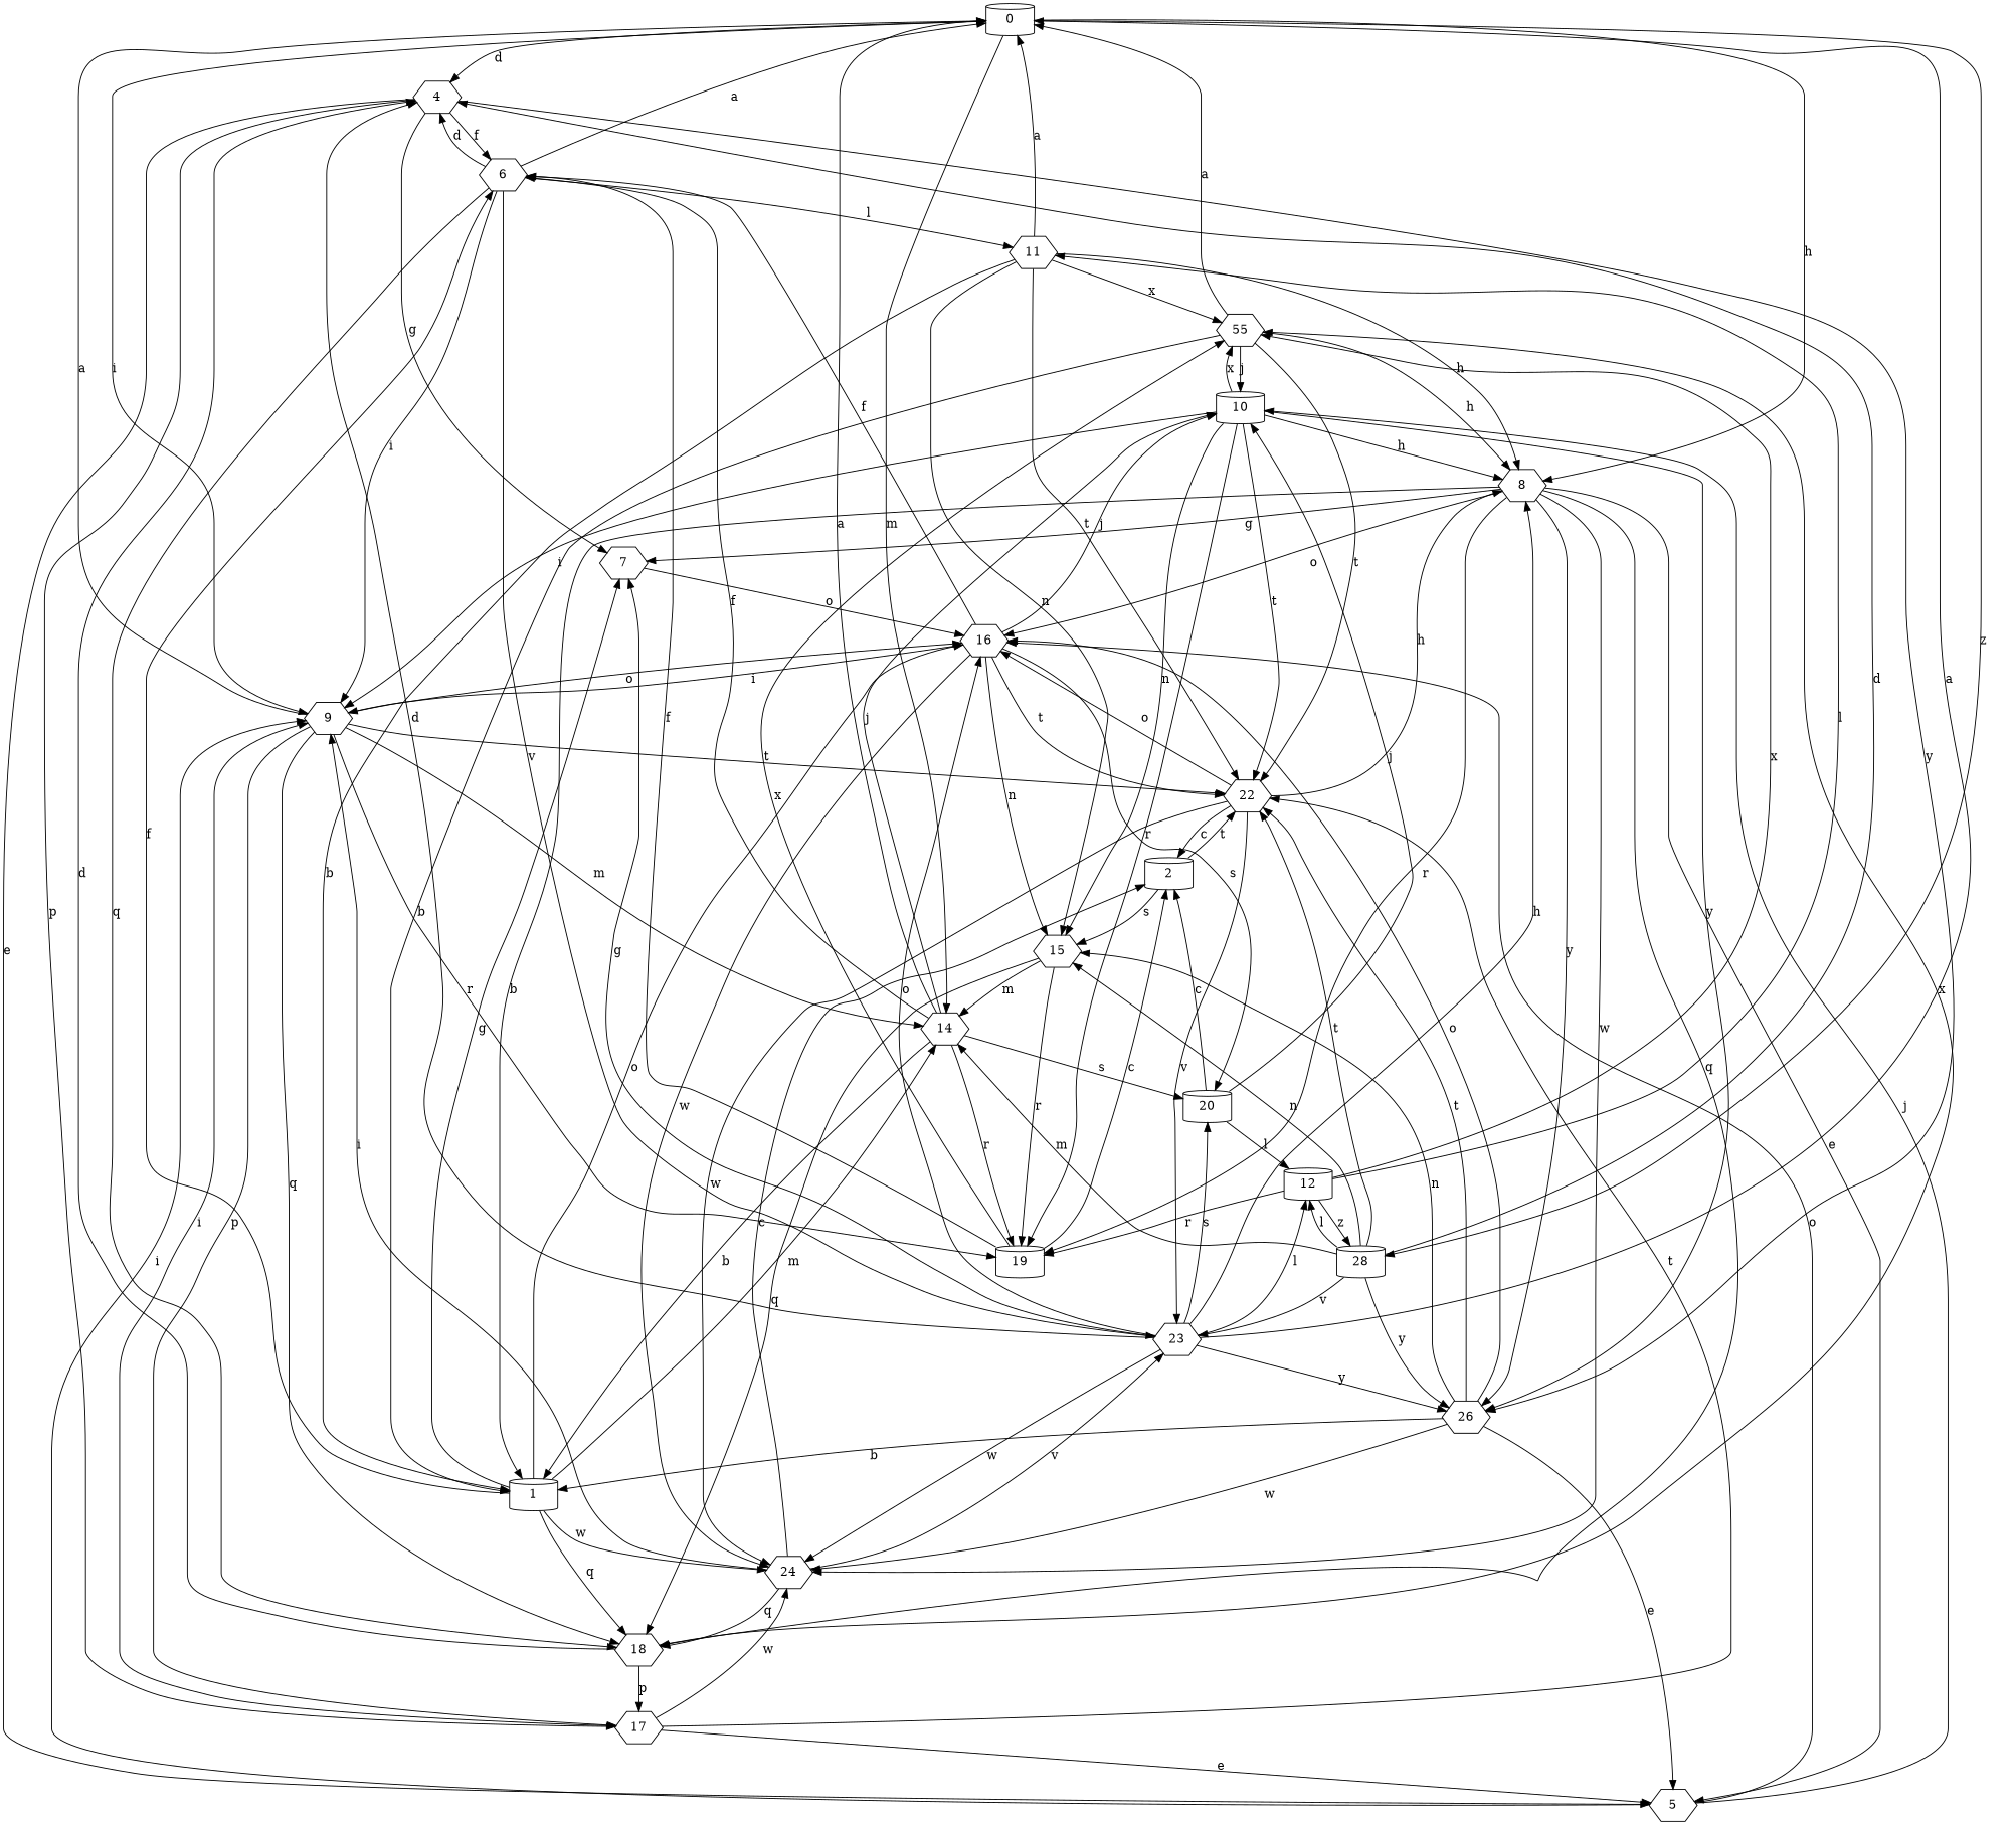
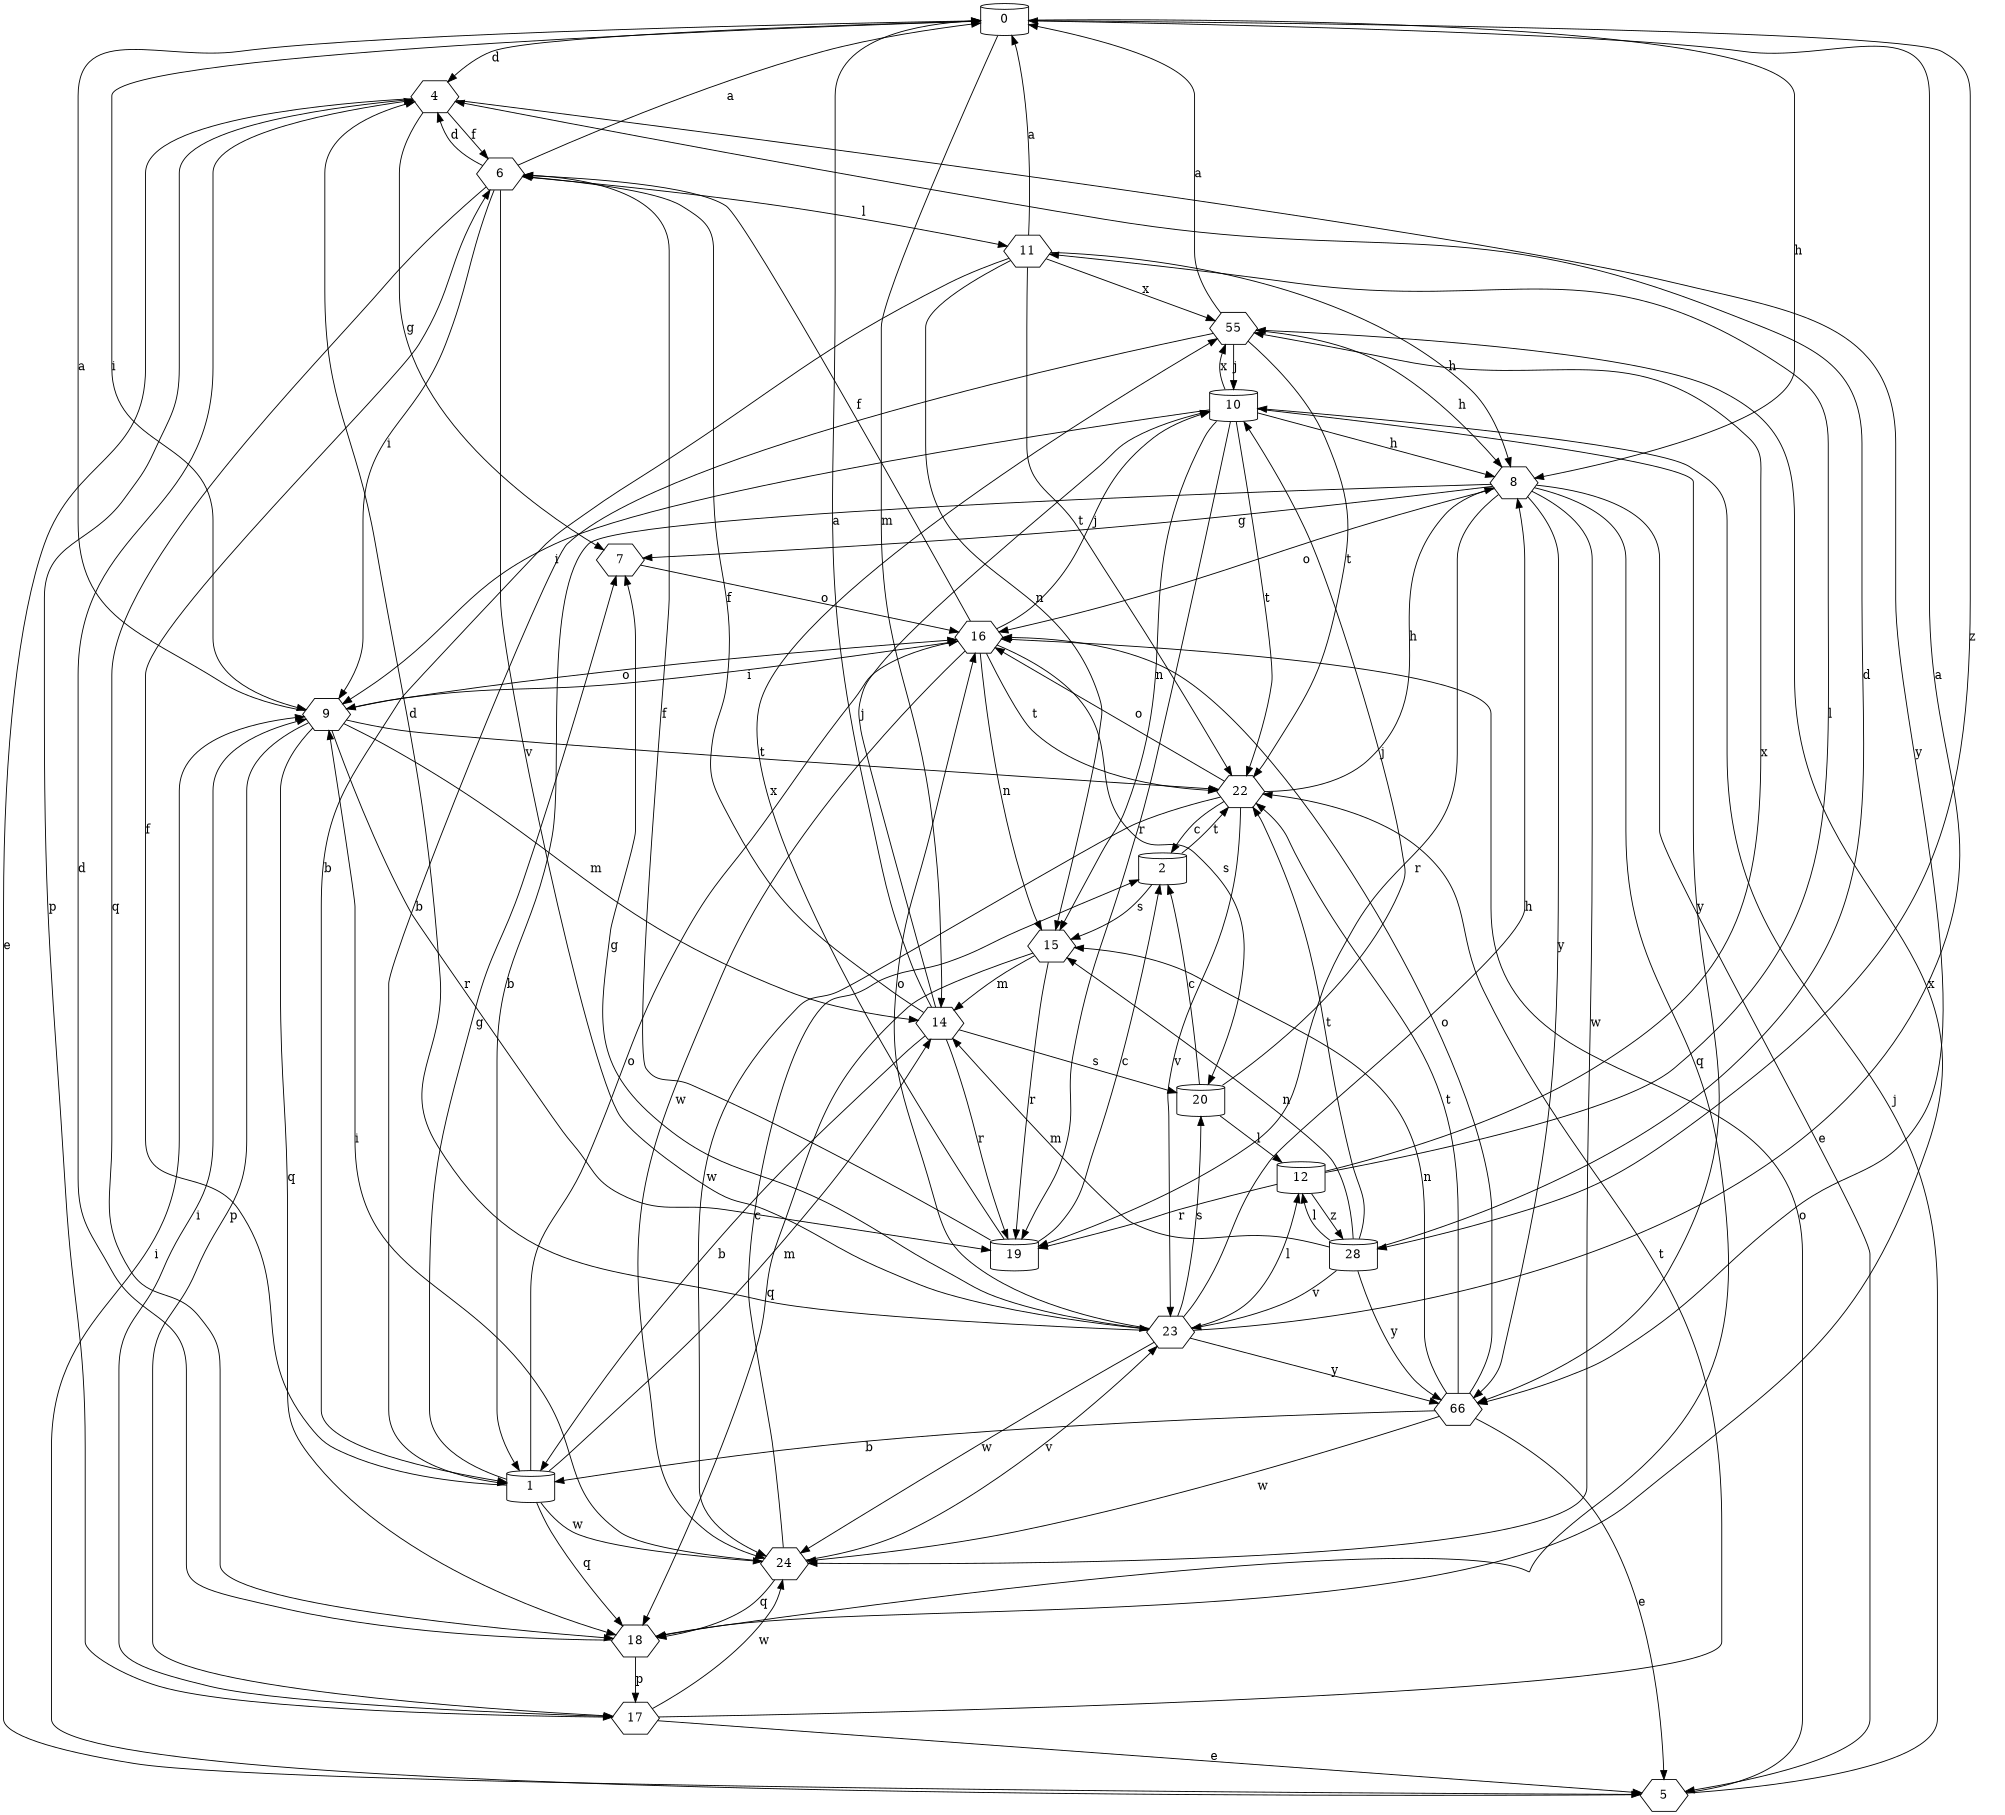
  strict digraph {
    node [shape=hexagon]
    0 [shape=cylinder]
    4
    8
    9
    14
    28 [shape=cylinder]
    6
    7
    5
    17
-   26
+   26 [label=66]
    1 [shape=cylinder]
    16
    18
    24
    19 [shape=cylinder]
    22
    10 [shape=cylinder]
    20 [shape=cylinder]
    15
    23
    12 [shape=cylinder]
    11
    n24 [label=55]
    2 [shape=cylinder]
    0 -> 4 [label=d]
    0 -> 8 [label=h]
    0 -> 9 [label=i]
    0 -> 14 [label=m]
    0 -> 28 [label=z]
    4 -> 6 [label=f]
    4 -> 7 [label=g]
    4 -> 5 [label=e]
    4 -> 17 [label=p]
    4 -> 26 [label=y]
    8 -> 7 [label=g]
    8 -> 5 [label=e]
    8 -> 26 [label=y]
    8 -> 1 [label=b]
    8 -> 16 [label=o]
    8 -> 18 [label=q]
    8 -> 24 [label=w]
    8 -> 19 [label=r]
    9 -> 0 [label=a]
    9 -> 14 [label=m]
    9 -> 17 [label=p]
    9 -> 16 [label=o]
    9 -> 18 [label=q]
    9 -> 19 [label=r]
    9 -> 22 [label=t]
    14 -> 0 [label=a]
    14 -> 6 [label=f]
    14 -> 1 [label=b]
    14 -> 19 [label=r]
    14 -> 10 [label=j]
    14 -> 20 [label=s]
    28 -> 4 [label=d]
    28 -> 14 [label=m]
    28 -> 26 [label=y]
    28 -> 22 [label=t]
    28 -> 15 [label=n]
    28 -> 23 [label=v]
    28 -> 12 [label=l]
    6 -> 0 [label=a]
    6 -> 4 [label=d]
    6 -> 9 [label=i]
    6 -> 18 [label=q]
    6 -> 23 [label=v]
    6 -> 11 [label=l]
    7 -> 16 [label=o]
    5 -> 9 [label=i]
    5 -> 16 [label=o]
    5 -> 10 [label=j]
    17 -> 9 [label=i]
    17 -> 5 [label=e]
    17 -> 24 [label=w]
    17 -> 22 [label=t]
    26 -> 5 [label=e]
    26 -> 1 [label=b]
    26 -> 16 [label=o]
    26 -> 24 [label=w]
    26 -> 22 [label=t]
    26 -> 15 [label=n]
    1 -> 14 [label=m]
    1 -> 6 [label=f]
    1 -> 7 [label=g]
    1 -> 16 [label=o]
    1 -> 18 [label=q]
    1 -> 24 [label=w]
    16 -> 9 [label=i]
    16 -> 6 [label=f]
    16 -> 24 [label=w]
    16 -> 22 [label=t]
    16 -> 10 [label=j]
    16 -> 20 [label=s]
    16 -> 15 [label=n]
    18 -> 4 [label=d]
    18 -> 17 [label=p]
    18 -> n24 [label=x]
    24 -> 9 [label=i]
    24 -> 18 [label=q]
    24 -> 23 [label=v]
    24 -> 2 [label=c]
    19 -> 6 [label=f]
    19 -> n24 [label=x]
    19 -> 2 [label=c]
    22 -> 8 [label=h]
    22 -> 16 [label=o]
    22 -> 24 [label=w]
    22 -> 23 [label=v]
    22 -> 2 [label=c]
    10 -> 8 [label=h]
    10 -> 9 [label=i]
    10 -> 26 [label=y]
    10 -> 19 [label=r]
    10 -> 22 [label=t]
    10 -> 15 [label=n]
    10 -> n24 [label=x]
    20 -> 10 [label=j]
    20 -> 12 [label=l]
    20 -> 2 [label=c]
    15 -> 14 [label=m]
    15 -> 18 [label=q]
    15 -> 19 [label=r]
    23 -> 0 [label=a]
    23 -> 4 [label=d]
    23 -> 8 [label=h]
    23 -> 7 [label=g]
    23 -> 26 [label=y]
    23 -> 16 [label=o]
    23 -> 24 [label=w]
    23 -> 20 [label=s]
    23 -> 12 [label=l]
    12 -> 28 [label=z]
    12 -> 19 [label=r]
    12 -> 11 [label=l]
    12 -> n24 [label=x]
    11 -> 0 [label=a]
    11 -> 8 [label=h]
    11 -> 1 [label=b]
    11 -> 22 [label=t]
    11 -> 15 [label=n]
    11 -> n24 [label=x]
    n24 -> 0 [label=a]
    n24 -> 8 [label=h]
    n24 -> 1 [label=b]
    n24 -> 22 [label=t]
    n24 -> 10 [label=j]
    2 -> 22 [label=t]
    2 -> 15 [label=s]
  }
